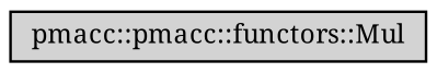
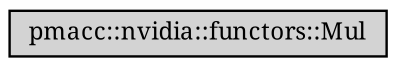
  digraph {
    rankdir=LR
    fontname="Noto Serif"
-   n1 [color=black fillcolor=lightgrey fontname="Noto Serif" fontsize=10 height=0.2 label="pmacc::pmacc::functors::Mul" shape=record style=filled width=0.4]
+   n1 [color=black fillcolor=lightgrey fontname="Noto Serif" fontsize=10 height=0.2 label="pmacc::nvidia::functors::Mul" shape=record style=filled width=0.4]
  }
